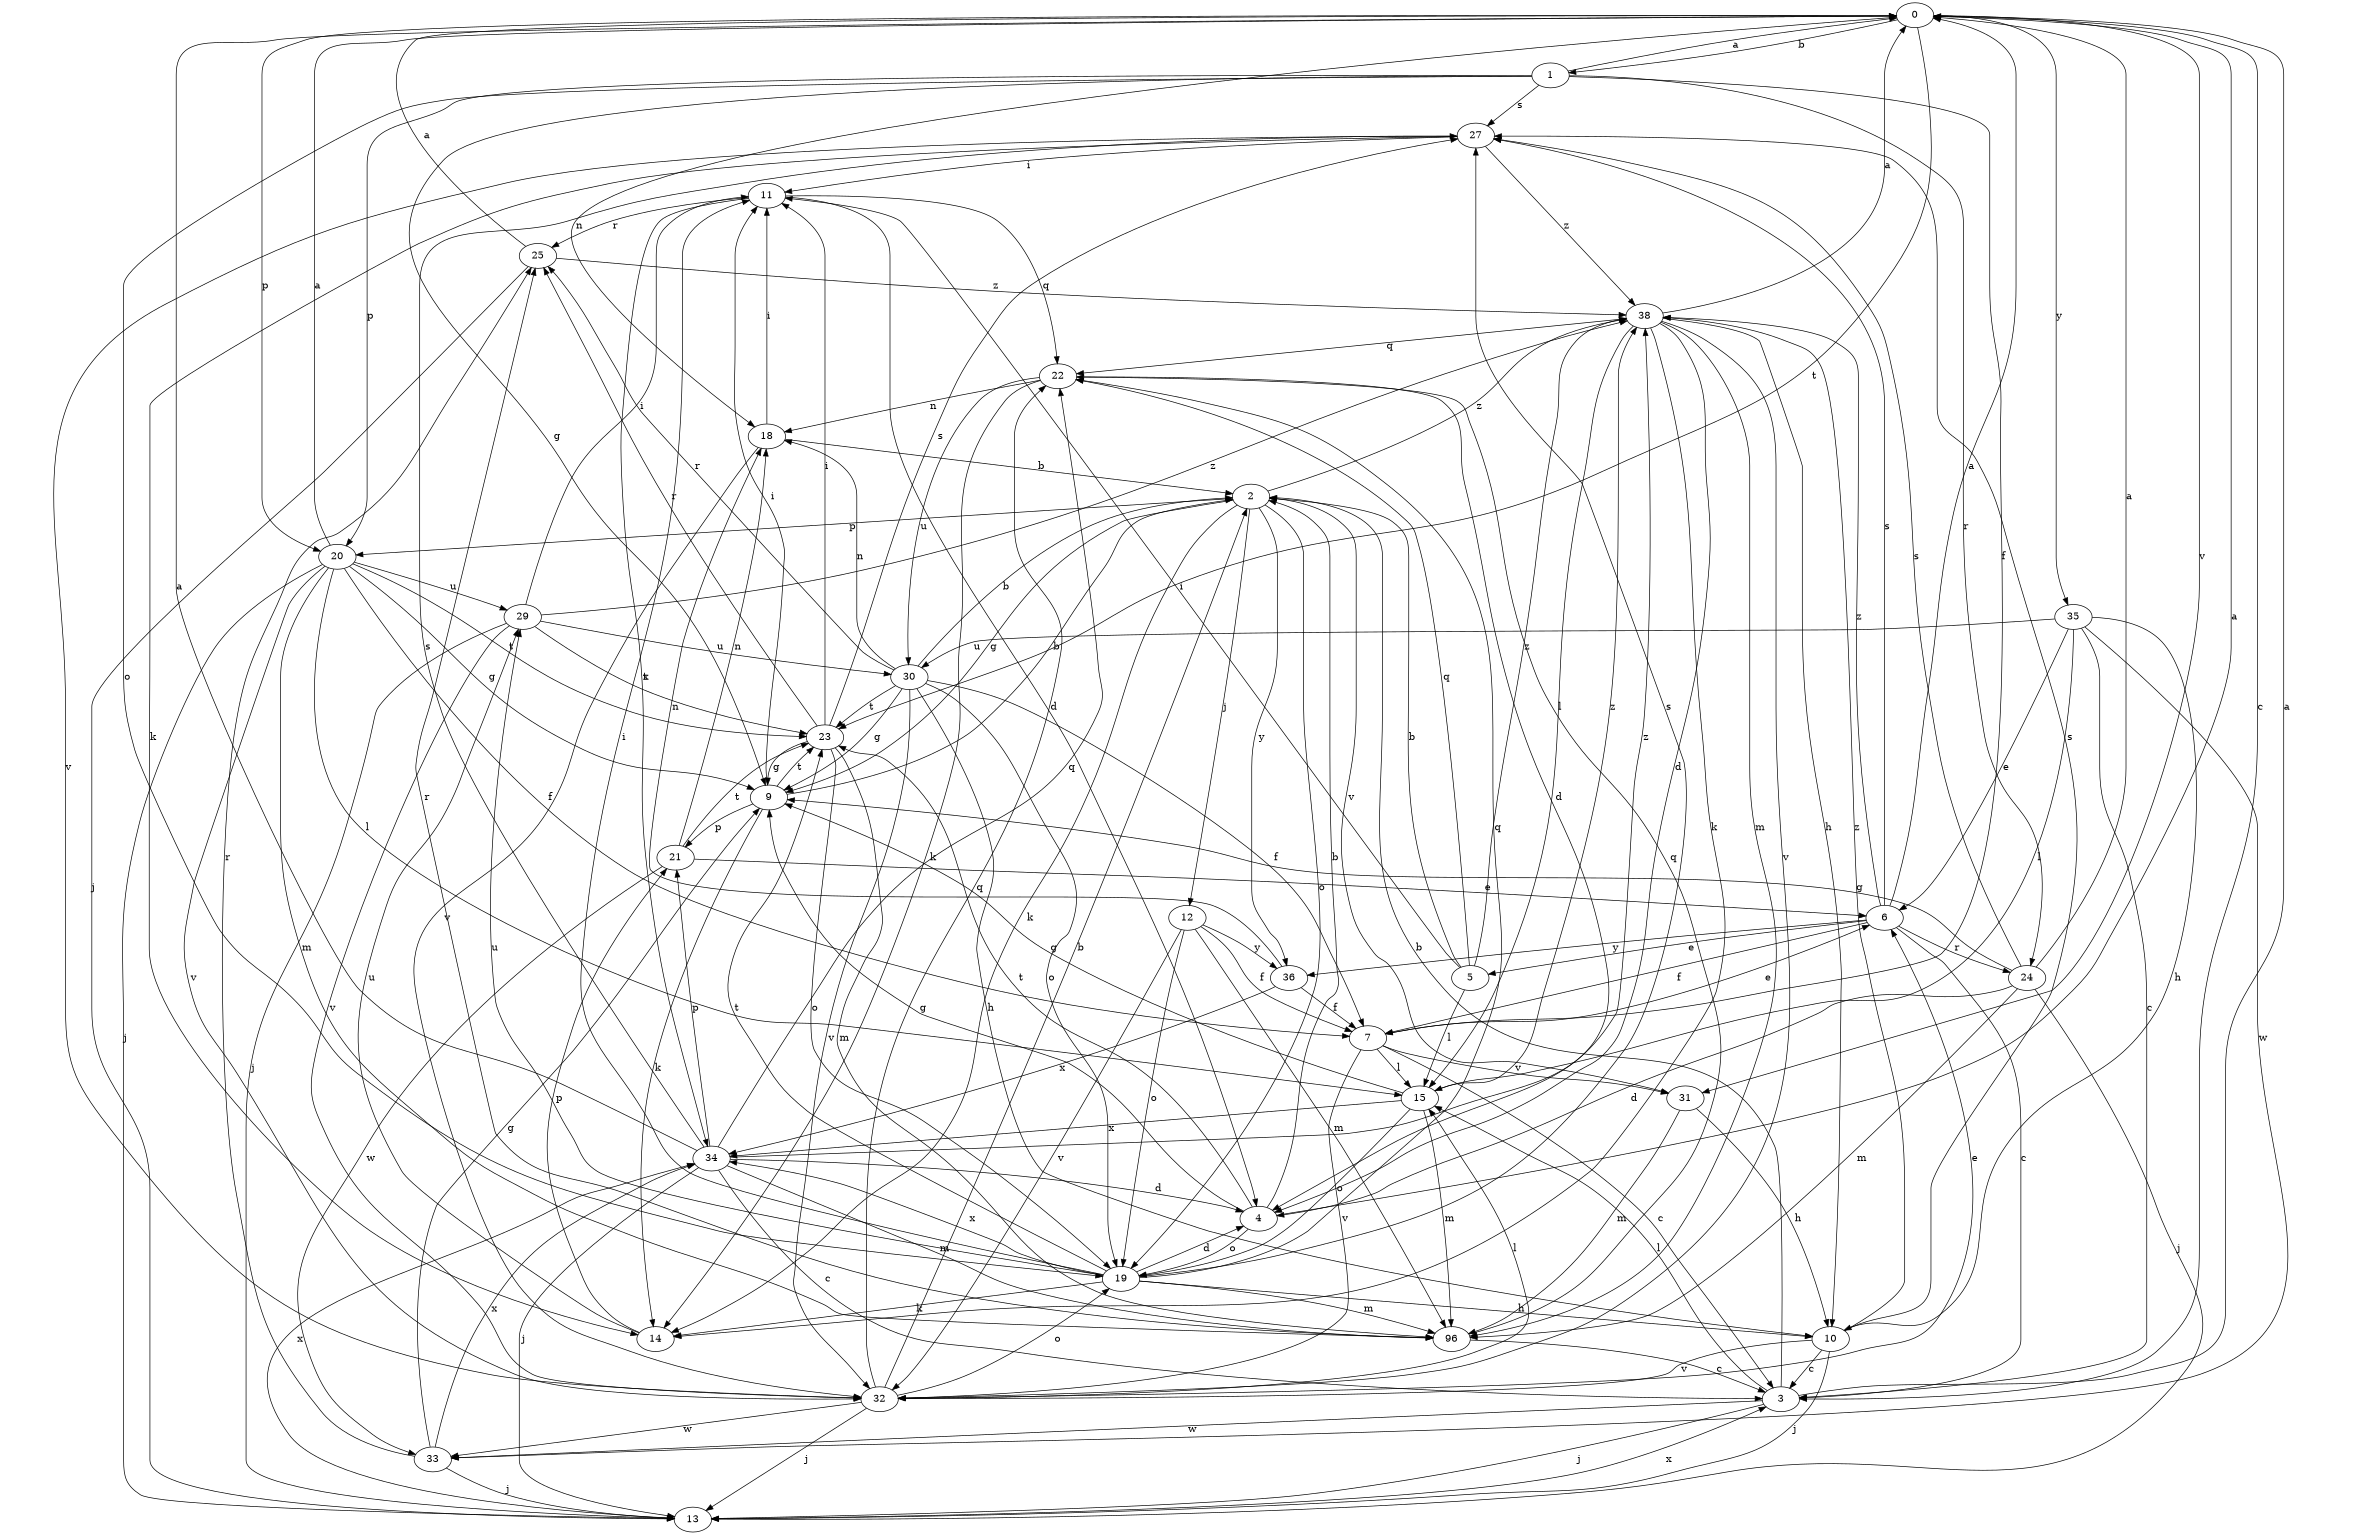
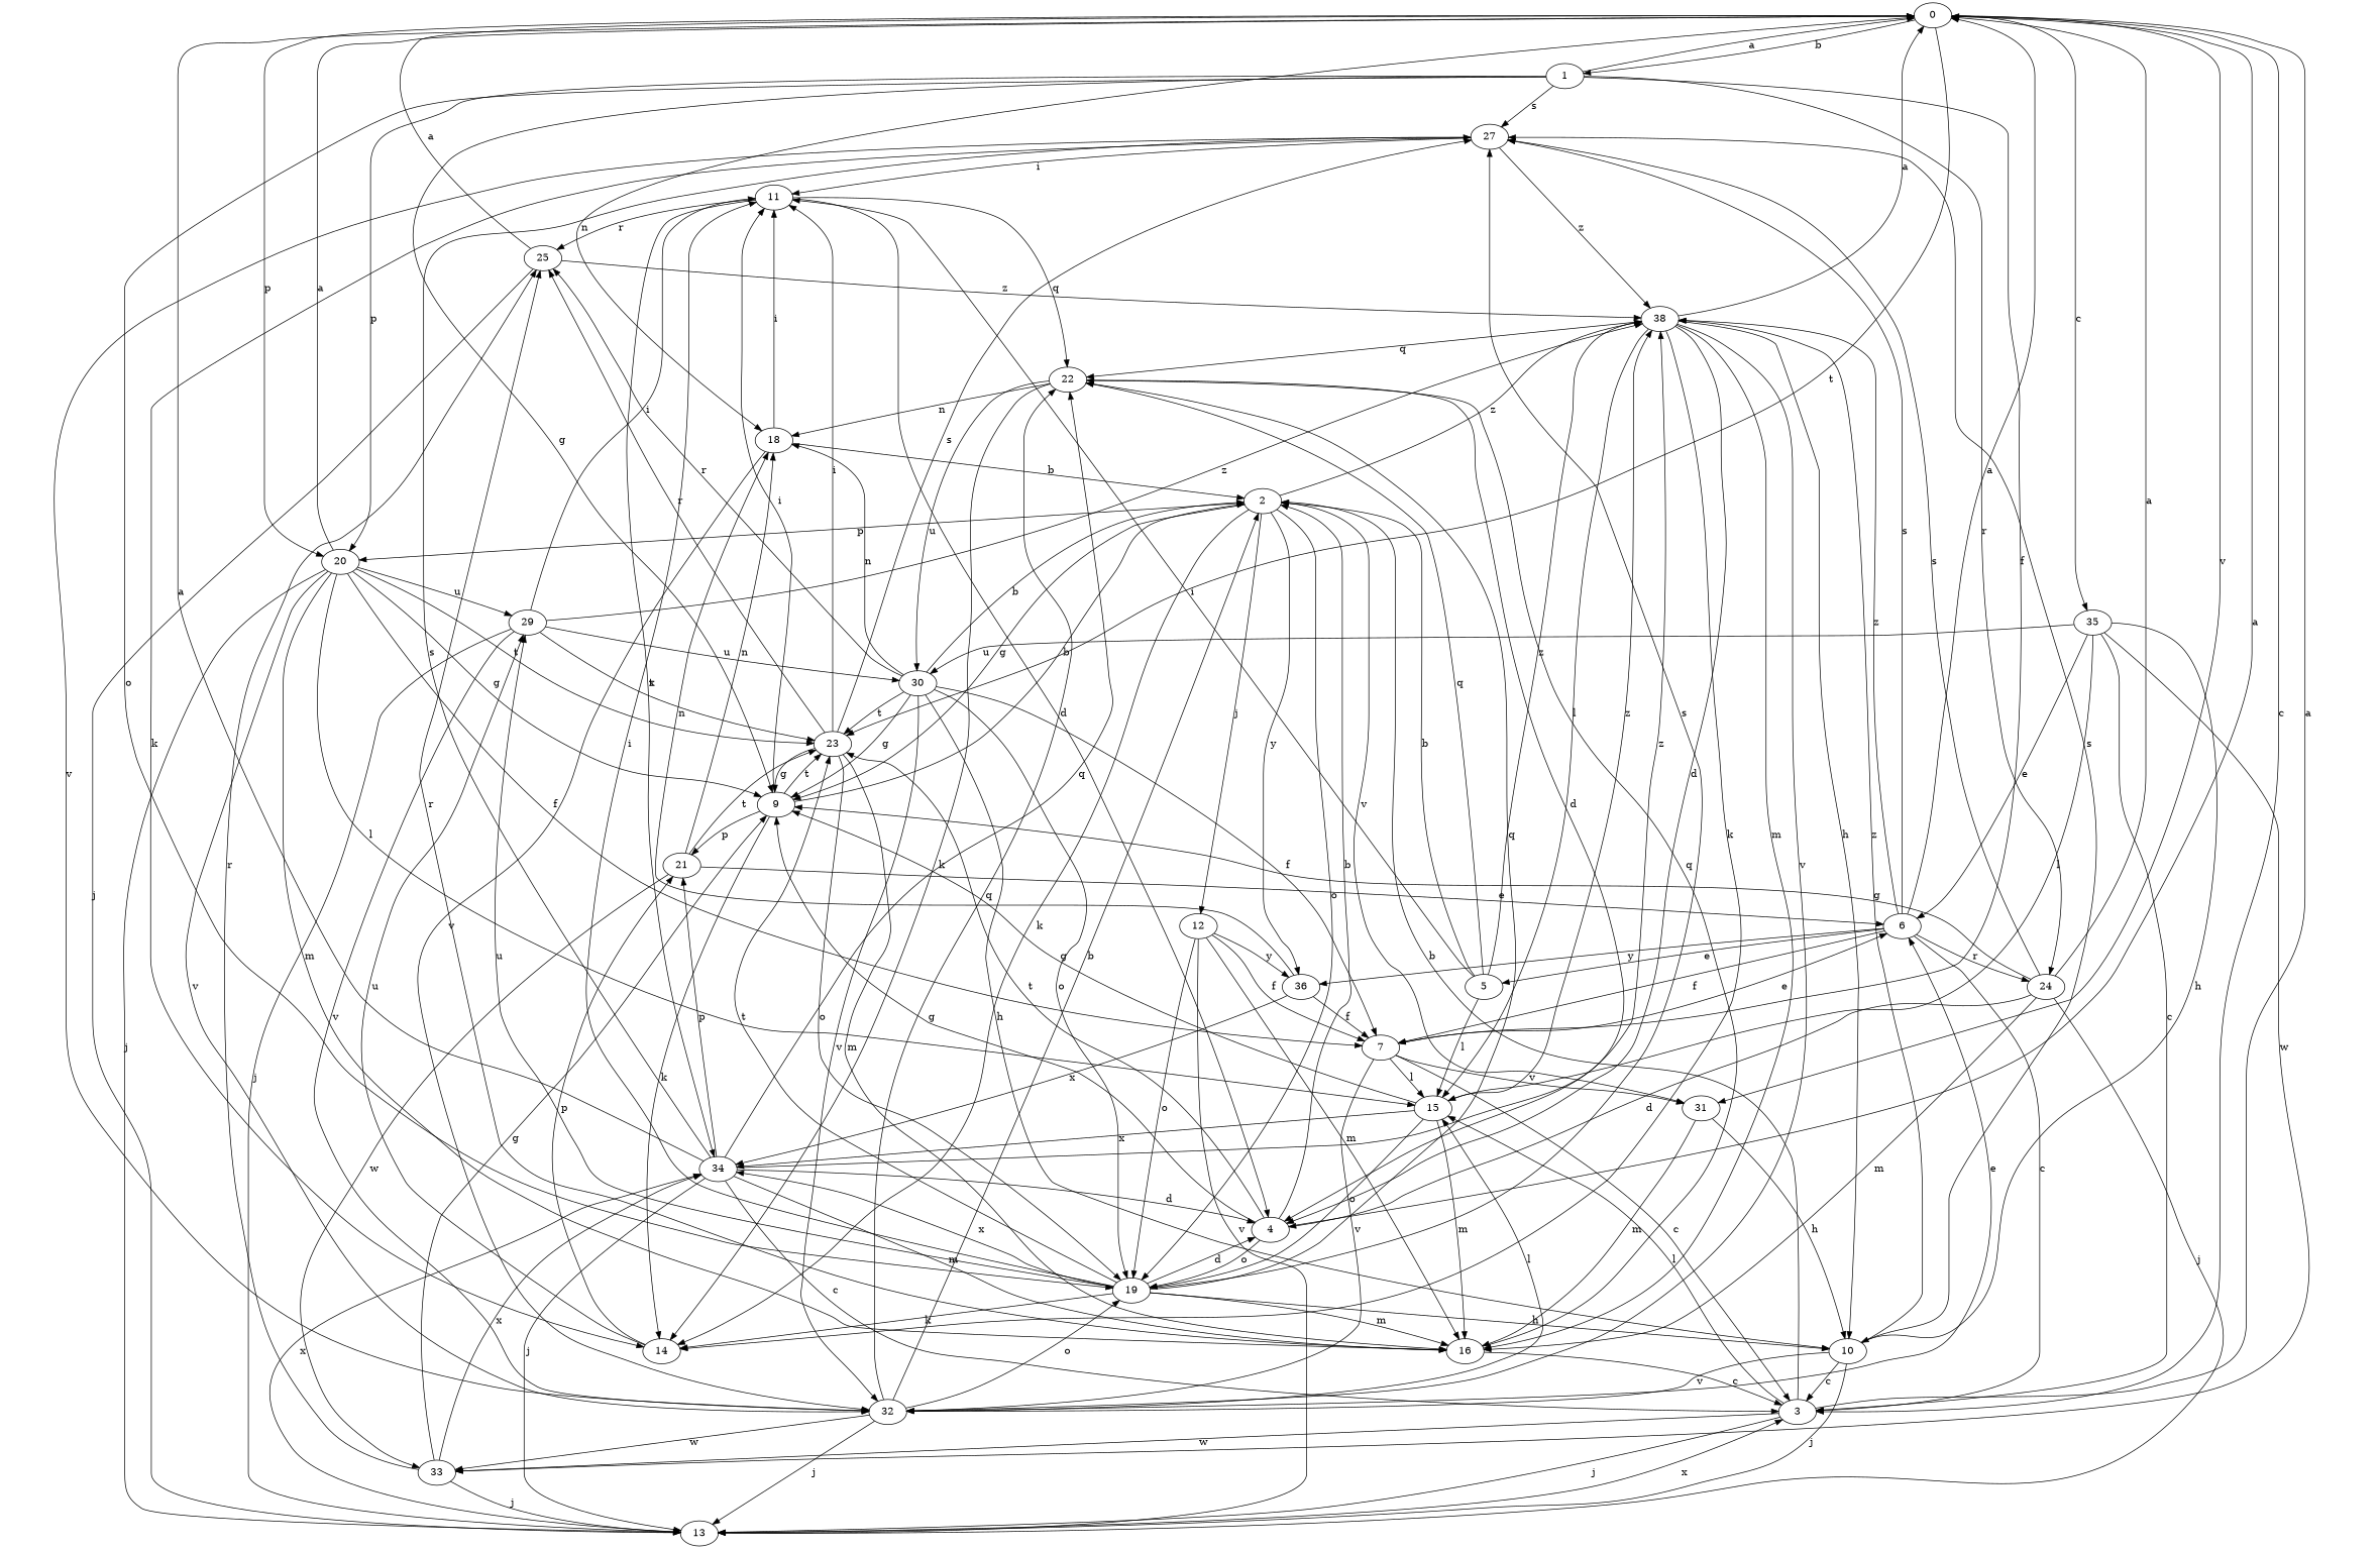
  strict digraph {
    fontname="DejaVu Serif"
    node [fontname="DejaVu Serif"]
    edge [fontname="DejaVu Serif"]
    0
    1
    3
    18
    20
    n6 [label=23]
    31
    35
    7
    9
    19
    24
    27
    2
    13
    15
    33
    11
    32
-   16 [label=96]
+   16
    29
    25
    10
    6
    30
    14
    21
    4
    22
    34
    38
    12
    36
    5
    0 -> 1 [label=b]
    0 -> 3 [label=c]
    0 -> 18 [label=n]
    0 -> 20 [label=p]
    0 -> n6 [label=t]
    0 -> 31 [label=v]
-   0 -> 35 [label=y]
+   0 -> 35 [label=c]
    1 -> 0 [label=a]
    1 -> 20 [label=p]
    1 -> 7 [label=f]
    1 -> 9 [label=g]
    1 -> 19 [label=o]
    1 -> 24 [label=r]
    1 -> 27 [label=s]
    3 -> 0 [label=a]
    3 -> 2 [label=b]
    3 -> 13 [label=j]
    3 -> 15 [label=l]
    3 -> 33 [label=w]
    18 -> 2 [label=b]
    18 -> 11 [label=i]
    18 -> 32 [label=v]
    20 -> 0 [label=a]
    20 -> n6 [label=t]
    20 -> 7 [label=f]
    20 -> 9 [label=g]
    20 -> 13 [label=j]
    20 -> 15 [label=l]
    20 -> 32 [label=v]
    20 -> 16 [label=m]
    20 -> 29 [label=u]
    n6 -> 9 [label=g]
    n6 -> 19 [label=o]
    n6 -> 27 [label=s]
    n6 -> 11 [label=i]
    n6 -> 16 [label=m]
    n6 -> 25 [label=r]
    31 -> 16 [label=m]
    31 -> 10 [label=h]
    35 -> 3 [label=c]
    35 -> 15 [label=l]
    35 -> 33 [label=w]
    35 -> 10 [label=h]
    35 -> 6 [label=e]
    35 -> 30 [label=u]
    7 -> 3 [label=c]
    7 -> 31 [label=v]
    7 -> 15 [label=l]
    7 -> 32 [label=v]
    7 -> 6 [label=e]
    9 -> n6 [label=t]
    9 -> 2 [label=b]
    9 -> 11 [label=i]
    9 -> 14 [label=k]
    9 -> 21 [label=p]
    19 -> n6 [label=t]
    19 -> 27 [label=s]
    19 -> 11 [label=i]
    19 -> 16 [label=m]
    19 -> 29 [label=u]
    19 -> 10 [label=h]
    19 -> 14 [label=k]
    19 -> 4 [label=d]
    19 -> 22 [label=q]
    19 -> 34 [label=x]
    24 -> 0 [label=a]
    24 -> 9 [label=g]
    24 -> 27 [label=s]
    24 -> 13 [label=j]
    24 -> 16 [label=m]
    24 -> 4 [label=d]
    27 -> 11 [label=i]
    27 -> 32 [label=v]
    27 -> 14 [label=k]
    27 -> 38 [label=z]
    2 -> 20 [label=p]
    2 -> 31 [label=v]
    2 -> 9 [label=g]
    2 -> 19 [label=o]
    2 -> 14 [label=k]
    2 -> 38 [label=z]
    2 -> 12 [label=j]
    2 -> 36 [label=y]
    13 -> 3 [label=x]
    13 -> 34 [label=x]
    15 -> 9 [label=g]
    15 -> 19 [label=o]
    15 -> 16 [label=m]
    15 -> 34 [label=x]
    15 -> 38 [label=z]
    33 -> 9 [label=g]
    33 -> 13 [label=j]
    33 -> 25 [label=r]
    33 -> 34 [label=x]
    11 -> 25 [label=r]
    11 -> 4 [label=d]
    11 -> 22 [label=q]
    11 -> 34 [label=x]
    32 -> 19 [label=o]
    32 -> 2 [label=b]
    32 -> 13 [label=j]
    32 -> 15 [label=l]
    32 -> 33 [label=w]
    32 -> 6 [label=e]
    32 -> 22 [label=q]
    16 -> 3 [label=c]
    16 -> 25 [label=r]
    16 -> 22 [label=q]
    29 -> n6 [label=t]
    29 -> 13 [label=j]
    29 -> 11 [label=i]
    29 -> 32 [label=v]
    29 -> 30 [label=u]
    29 -> 38 [label=z]
    25 -> 0 [label=a]
    25 -> 13 [label=j]
    25 -> 38 [label=z]
    10 -> 3 [label=c]
    10 -> 27 [label=s]
    10 -> 13 [label=j]
    10 -> 32 [label=v]
    10 -> 38 [label=z]
    6 -> 0 [label=a]
    6 -> 3 [label=c]
    6 -> 7 [label=f]
    6 -> 24 [label=r]
    6 -> 27 [label=s]
    6 -> 38 [label=z]
    6 -> 36 [label=y]
    6 -> 5 [label=e]
    30 -> 18 [label=n]
    30 -> n6 [label=t]
    30 -> 7 [label=f]
    30 -> 9 [label=g]
    30 -> 19 [label=o]
    30 -> 2 [label=b]
    30 -> 32 [label=v]
    30 -> 25 [label=r]
    30 -> 10 [label=h]
    14 -> 29 [label=u]
    14 -> 21 [label=p]
    21 -> 18 [label=n]
    21 -> n6 [label=t]
    21 -> 33 [label=w]
    21 -> 6 [label=e]
    4 -> 0 [label=a]
    4 -> n6 [label=t]
    4 -> 9 [label=g]
    4 -> 19 [label=o]
    4 -> 2 [label=b]
    22 -> 18 [label=n]
    22 -> 30 [label=u]
    22 -> 14 [label=k]
    22 -> 4 [label=d]
    34 -> 0 [label=a]
    34 -> 3 [label=c]
    34 -> 27 [label=s]
    34 -> 13 [label=j]
    34 -> 16 [label=m]
    34 -> 21 [label=p]
    34 -> 4 [label=d]
    34 -> 22 [label=q]
    34 -> 38 [label=z]
    38 -> 0 [label=a]
    38 -> 15 [label=l]
    38 -> 32 [label=v]
    38 -> 16 [label=m]
    38 -> 10 [label=h]
    38 -> 14 [label=k]
    38 -> 4 [label=d]
    38 -> 22 [label=q]
    12 -> 7 [label=f]
    12 -> 19 [label=o]
-   12 -> 32 [label=v]
+   12 -> 13 [label=v]
    12 -> 16 [label=m]
    12 -> 36 [label=y]
    36 -> 18 [label=n]
    36 -> 7 [label=f]
    36 -> 34 [label=x]
    5 -> 2 [label=b]
    5 -> 15 [label=l]
    5 -> 11 [label=i]
    5 -> 22 [label=q]
    5 -> 38 [label=z]
  }
